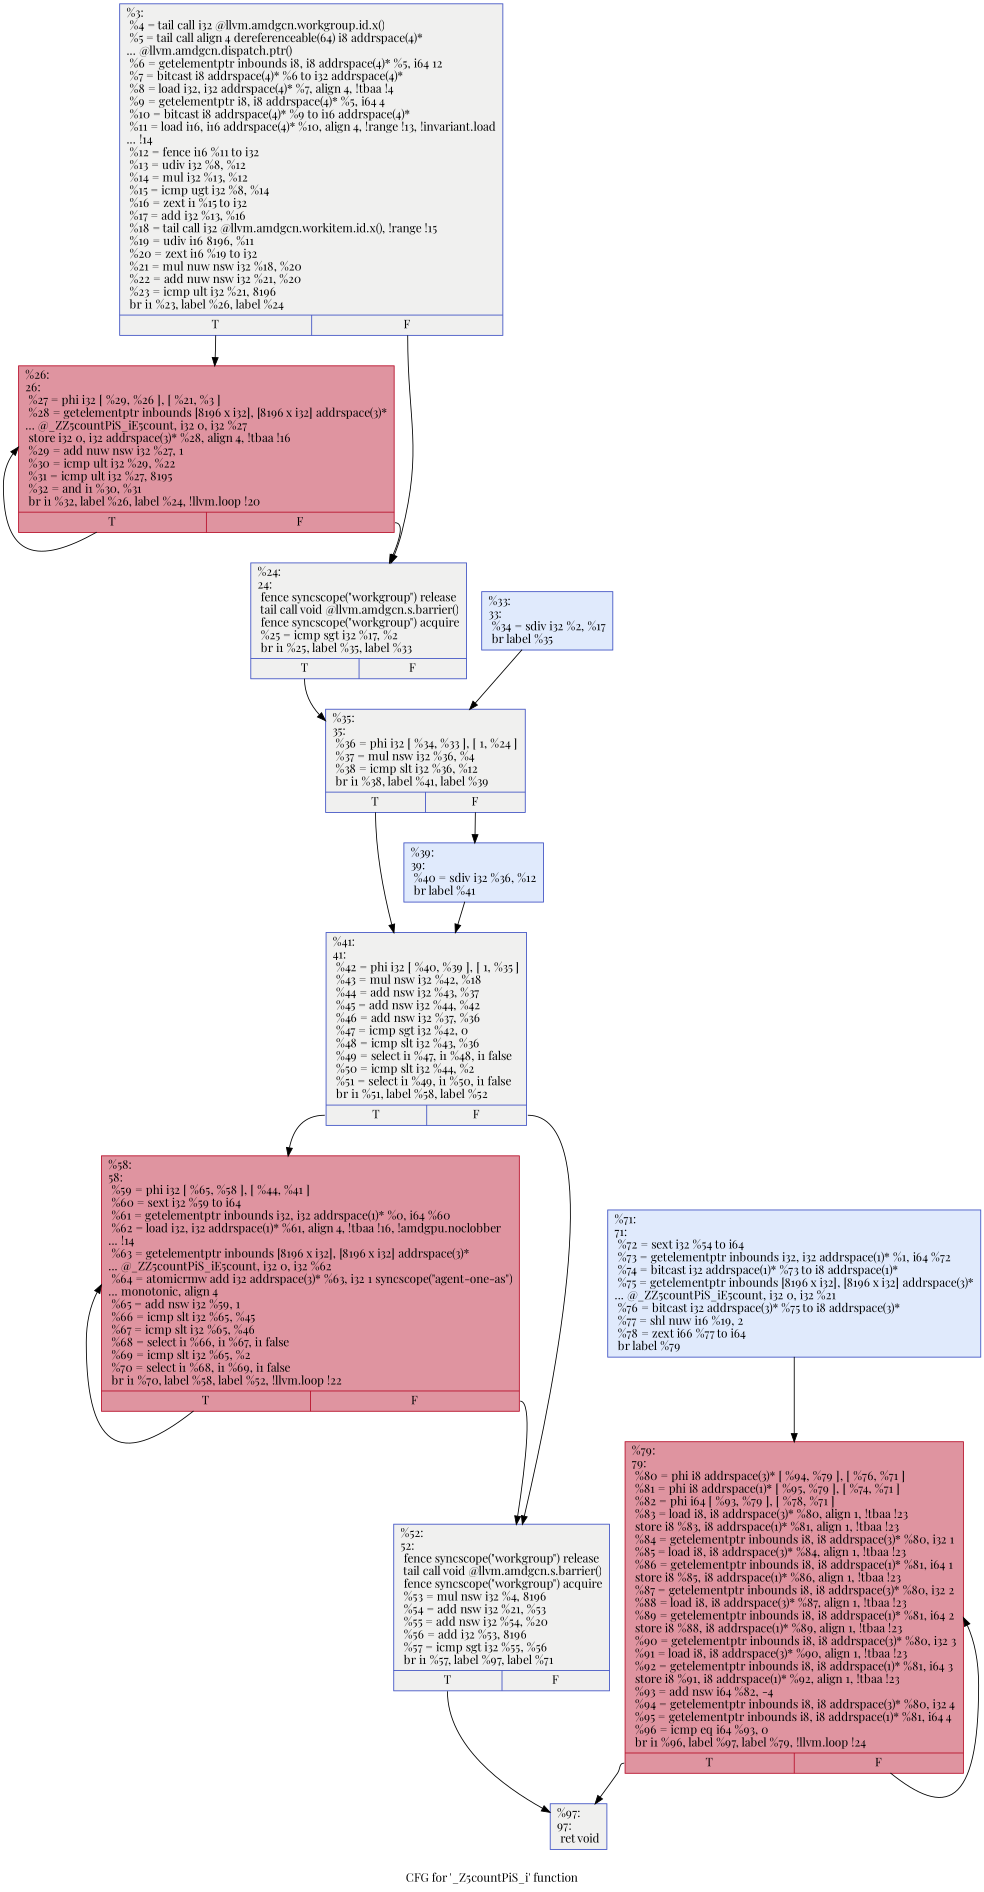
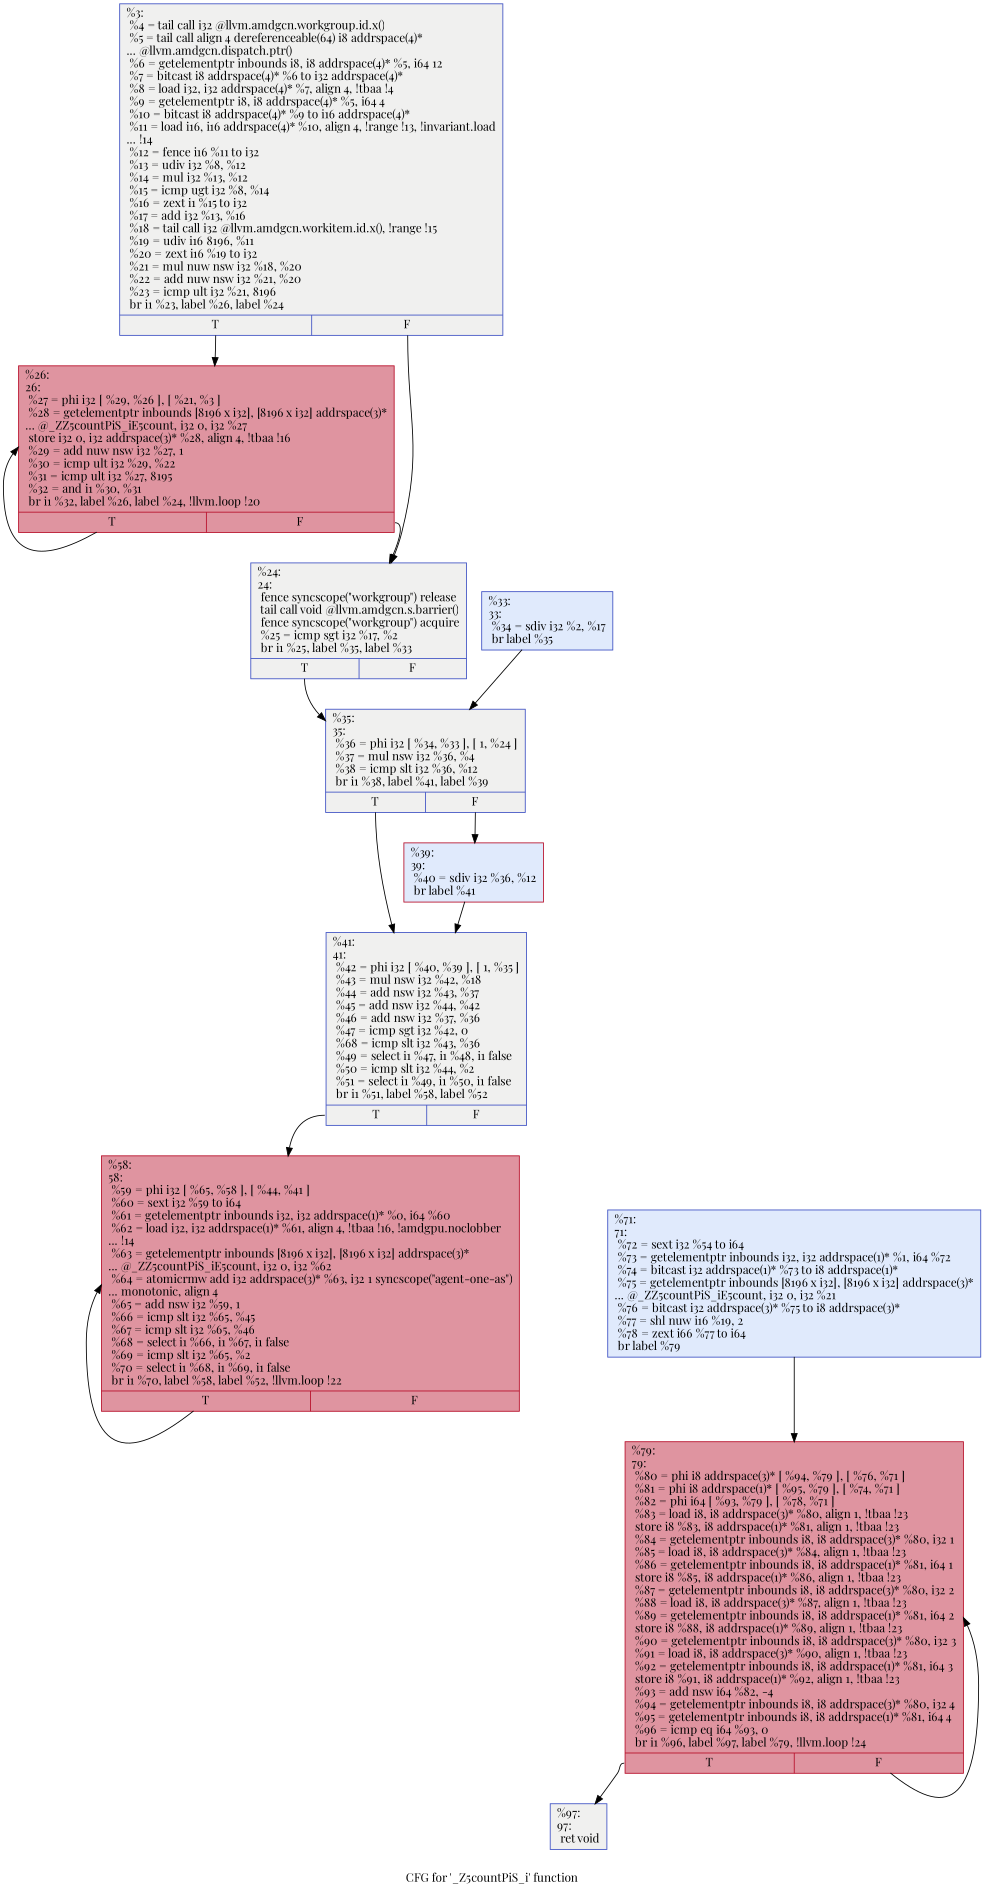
  digraph {
    fontname="Playfair Display"
    label="CFG for '_Z5countPiS_i' function"
    node [color="#3d50c3ff" fillcolor="#dedcdb70" fontname="Playfair Display" shape=record style=filled]
    edge [fontname="Playfair Display" tailport=s0]
    n1 [label="{%3:\l  %4 = tail call i32 @llvm.amdgcn.workgroup.id.x()\l  %5 = tail call align 4 dereferenceable(64) i8 addrspace(4)*\l... @llvm.amdgcn.dispatch.ptr()\l  %6 = getelementptr inbounds i8, i8 addrspace(4)* %5, i64 12\l  %7 = bitcast i8 addrspace(4)* %6 to i32 addrspace(4)*\l  %8 = load i32, i32 addrspace(4)* %7, align 4, !tbaa !4\l  %9 = getelementptr i8, i8 addrspace(4)* %5, i64 4\l  %10 = bitcast i8 addrspace(4)* %9 to i16 addrspace(4)*\l  %11 = load i16, i16 addrspace(4)* %10, align 4, !range !13, !invariant.load\l... !14\l  %12 = fence i16 %11 to i32\l  %13 = udiv i32 %8, %12\l  %14 = mul i32 %13, %12\l  %15 = icmp ugt i32 %8, %14\l  %16 = zext i1 %15 to i32\l  %17 = add i32 %13, %16\l  %18 = tail call i32 @llvm.amdgcn.workitem.id.x(), !range !15\l  %19 = udiv i16 8196, %11\l  %20 = zext i16 %19 to i32\l  %21 = mul nuw nsw i32 %18, %20\l  %22 = add nuw nsw i32 %21, %20\l  %23 = icmp ult i32 %21, 8196\l  br i1 %23, label %26, label %24\l|{<s0>T|<s1>F}}"]
    n2 [color="#b70d28ff" fillcolor="#b70d2870" label="{%26:\l26:                                               \l  %27 = phi i32 [ %29, %26 ], [ %21, %3 ]\l  %28 = getelementptr inbounds [8196 x i32], [8196 x i32] addrspace(3)*\l... @_ZZ5countPiS_iE5count, i32 0, i32 %27\l  store i32 0, i32 addrspace(3)* %28, align 4, !tbaa !16\l  %29 = add nuw nsw i32 %27, 1\l  %30 = icmp ult i32 %29, %22\l  %31 = icmp ult i32 %27, 8195\l  %32 = and i1 %30, %31\l  br i1 %32, label %26, label %24, !llvm.loop !20\l|{<s0>T|<s1>F}}"]
    n3 [label="{%24:\l24:                                               \l  fence syncscope(\"workgroup\") release\l  tail call void @llvm.amdgcn.s.barrier()\l  fence syncscope(\"workgroup\") acquire\l  %25 = icmp sgt i32 %17, %2\l  br i1 %25, label %35, label %33\l|{<s0>T|<s1>F}}"]
    n4 [label="{%35:\l35:                                               \l  %36 = phi i32 [ %34, %33 ], [ 1, %24 ]\l  %37 = mul nsw i32 %36, %4\l  %38 = icmp slt i32 %36, %12\l  br i1 %38, label %41, label %39\l|{<s0>T|<s1>F}}"]
-   n5 [label="{%41:\l41:                                               \l  %42 = phi i32 [ %40, %39 ], [ 1, %35 ]\l  %43 = mul nsw i32 %42, %18\l  %44 = add nsw i32 %43, %37\l  %45 = add nsw i32 %44, %42\l  %46 = add nsw i32 %37, %36\l  %47 = icmp sgt i32 %42, 0\l  %48 = icmp slt i32 %43, %36\l  %49 = select i1 %47, i1 %48, i1 false\l  %50 = icmp slt i32 %44, %2\l  %51 = select i1 %49, i1 %50, i1 false\l  br i1 %51, label %58, label %52\l|{<s0>T|<s1>F}}"]
-   n6 [fillcolor="#b9d0f970" label="{%39:\l39:                                               \l  %40 = sdiv i32 %36, %12\l  br label %41\l}"]
+   n5 [label="{%41:\l41:                                               \l  %42 = phi i32 [ %40, %39 ], [ 1, %35 ]\l  %43 = mul nsw i32 %42, %18\l  %44 = add nsw i32 %43, %37\l  %45 = add nsw i32 %44, %42\l  %46 = add nsw i32 %37, %36\l  %47 = icmp sgt i32 %42, 0\l  %68 = icmp slt i32 %43, %36\l  %49 = select i1 %47, i1 %48, i1 false\l  %50 = icmp slt i32 %44, %2\l  %51 = select i1 %49, i1 %50, i1 false\l  br i1 %51, label %58, label %52\l|{<s0>T|<s1>F}}"]
+   n6 [color="#b70d28ff" fillcolor="#b9d0f970" label="{%39:\l39:                                               \l  %40 = sdiv i32 %36, %12\l  br label %41\l}"]
    n7 [fillcolor="#b9d0f970" label="{%33:\l33:                                               \l  %34 = sdiv i32 %2, %17\l  br label %35\l}"]
    n8 [color="#b70d28ff" fillcolor="#b70d2870" label="{%58:\l58:                                               \l  %59 = phi i32 [ %65, %58 ], [ %44, %41 ]\l  %60 = sext i32 %59 to i64\l  %61 = getelementptr inbounds i32, i32 addrspace(1)* %0, i64 %60\l  %62 = load i32, i32 addrspace(1)* %61, align 4, !tbaa !16, !amdgpu.noclobber\l... !14\l  %63 = getelementptr inbounds [8196 x i32], [8196 x i32] addrspace(3)*\l... @_ZZ5countPiS_iE5count, i32 0, i32 %62\l  %64 = atomicrmw add i32 addrspace(3)* %63, i32 1 syncscope(\"agent-one-as\")\l... monotonic, align 4\l  %65 = add nsw i32 %59, 1\l  %66 = icmp slt i32 %65, %45\l  %67 = icmp slt i32 %65, %46\l  %68 = select i1 %66, i1 %67, i1 false\l  %69 = icmp slt i32 %65, %2\l  %70 = select i1 %68, i1 %69, i1 false\l  br i1 %70, label %58, label %52, !llvm.loop !22\l|{<s0>T|<s1>F}}"]
-   n9 [label="{%52:\l52:                                               \l  fence syncscope(\"workgroup\") release\l  tail call void @llvm.amdgcn.s.barrier()\l  fence syncscope(\"workgroup\") acquire\l  %53 = mul nsw i32 %4, 8196\l  %54 = add nsw i32 %21, %53\l  %55 = add nsw i32 %54, %20\l  %56 = add i32 %53, 8196\l  %57 = icmp sgt i32 %55, %56\l  br i1 %57, label %97, label %71\l|{<s0>T|<s1>F}}"]
    n10 [label="{%97:\l97:                                               \l  ret void\l}"]
    n11 [fillcolor="#b9d0f970" label="{%71:\l71:                                               \l  %72 = sext i32 %54 to i64\l  %73 = getelementptr inbounds i32, i32 addrspace(1)* %1, i64 %72\l  %74 = bitcast i32 addrspace(1)* %73 to i8 addrspace(1)*\l  %75 = getelementptr inbounds [8196 x i32], [8196 x i32] addrspace(3)*\l... @_ZZ5countPiS_iE5count, i32 0, i32 %21\l  %76 = bitcast i32 addrspace(3)* %75 to i8 addrspace(3)*\l  %77 = shl nuw i16 %19, 2\l  %78 = zext i66 %77 to i64\l  br label %79\l}"]
    n12 [color="#b70d28ff" fillcolor="#b70d2870" label="{%79:\l79:                                               \l  %80 = phi i8 addrspace(3)* [ %94, %79 ], [ %76, %71 ]\l  %81 = phi i8 addrspace(1)* [ %95, %79 ], [ %74, %71 ]\l  %82 = phi i64 [ %93, %79 ], [ %78, %71 ]\l  %83 = load i8, i8 addrspace(3)* %80, align 1, !tbaa !23\l  store i8 %83, i8 addrspace(1)* %81, align 1, !tbaa !23\l  %84 = getelementptr inbounds i8, i8 addrspace(3)* %80, i32 1\l  %85 = load i8, i8 addrspace(3)* %84, align 1, !tbaa !23\l  %86 = getelementptr inbounds i8, i8 addrspace(1)* %81, i64 1\l  store i8 %85, i8 addrspace(1)* %86, align 1, !tbaa !23\l  %87 = getelementptr inbounds i8, i8 addrspace(3)* %80, i32 2\l  %88 = load i8, i8 addrspace(3)* %87, align 1, !tbaa !23\l  %89 = getelementptr inbounds i8, i8 addrspace(1)* %81, i64 2\l  store i8 %88, i8 addrspace(1)* %89, align 1, !tbaa !23\l  %90 = getelementptr inbounds i8, i8 addrspace(3)* %80, i32 3\l  %91 = load i8, i8 addrspace(3)* %90, align 1, !tbaa !23\l  %92 = getelementptr inbounds i8, i8 addrspace(1)* %81, i64 3\l  store i8 %91, i8 addrspace(1)* %92, align 1, !tbaa !23\l  %93 = add nsw i64 %82, -4\l  %94 = getelementptr inbounds i8, i8 addrspace(3)* %80, i32 4\l  %95 = getelementptr inbounds i8, i8 addrspace(1)* %81, i64 4\l  %96 = icmp eq i64 %93, 0\l  br i1 %96, label %97, label %79, !llvm.loop !24\l|{<s0>T|<s1>F}}"]
    n1 -> n2
    n1 -> n3 [tailport=s1]
    n2 -> n2
    n2 -> n3 [tailport=s1]
    n3 -> n4
    n4 -> n5
    n4 -> n6 [tailport=s1]
    n5 -> n8
-   n5 -> n9 [tailport=s1]
    n6 -> n5
    n7 -> n4
    n8 -> n8
-   n8 -> n9 [tailport=s1]
-   n9 -> n10
    n11 -> n12
    n12 -> n10
    n12 -> n12 [tailport=s1]
  }
